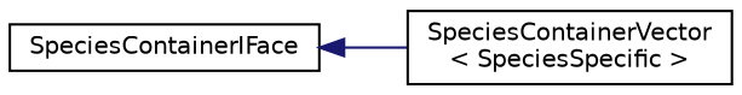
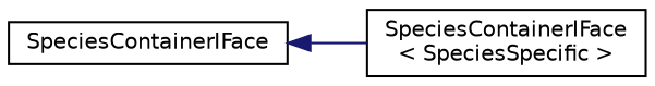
  digraph {
    rankdir=LR
    node [color=black fillcolor=white fontname=Helvetica fontsize=10 shape=record style=filled]
    n1 [height=0.2 label=SpeciesContainerIFace width=0.4]
-   n2 [height=0.2 label="SpeciesContainerVector\l\< SpeciesSpecific \>" width=0.4]
+   n2 [height=0.2 label="SpeciesContainerIFace\l\< SpeciesSpecific \>" width=0.4]
    n1 -> n2 [color=midnightblue dir=back fontname=Helvetica fontsize=10 labelfontname=Helvetica labelfontsize=10 style=solid]
  }
